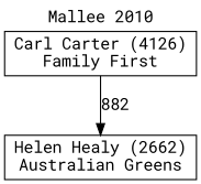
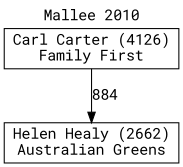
  digraph {
    label="Mallee 2010"
    labelloc=t
    mclimit=10
    fontname="Roboto Mono"
    node [shape=box fontname="Roboto Mono"]
    n1 [label="Carl Carter (4126)\nFamily First"]
    n2 [label="Helen Healy (2662)\nAustralian Greens"]
-   n1 -> n2 [label=882 fontname="Roboto Mono"]
+   n1 -> n2 [label=884 fontname="Roboto Mono"]
  }
